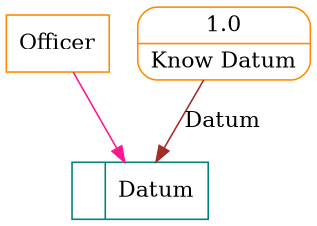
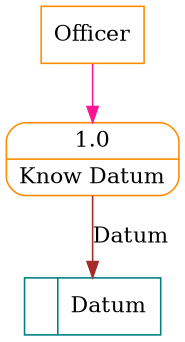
  digraph {
    node [color=darkorange]
    n1 [color=teal label="<f0>  |<f1> Datum " shape=record]
    n2 [label=Officer shape=box]
    n3 [label="{<f0> 1.0|<f1> Know Datum }" shape=Mrecord]
-   n2 -> n1 [color=deeppink]
+   n2 -> n3 [color=deeppink]
    n3 -> n1 [color=brown label=Datum]
  }
